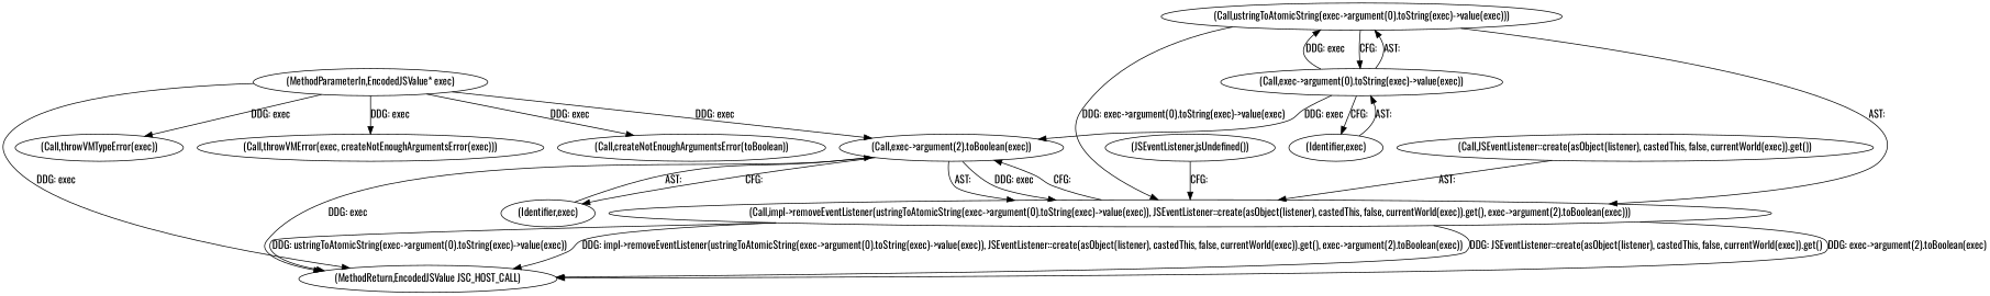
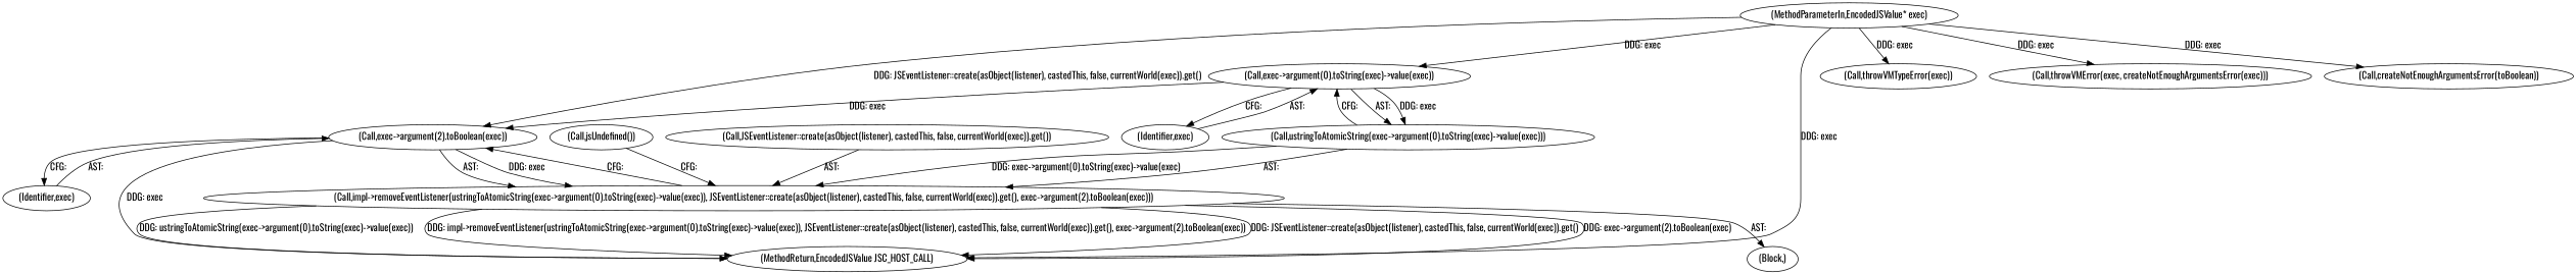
  digraph {
    fontname=Oswald
    node [fontname=Oswald]
    edge [fontname=Oswald]
    n1 [label="(Call,exec->argument(2).toBoolean(exec))"]
    n2 [label="(Call,impl->removeEventListener(ustringToAtomicString(exec->argument(0).toString(exec)->value(exec)), JSEventListener::create(asObject(listener), castedThis, false, currentWorld(exec)).get(), exec->argument(2).toBoolean(exec)))"]
    n3 [label="(Identifier,exec)"]
    n4 [label="(MethodReturn,EncodedJSValue JSC_HOST_CALL)"]
+   n5 [label="(Block,)"]
    n6 [label="(Call,exec->argument(0).toString(exec)->value(exec))"]
    n7 [label="(Call,ustringToAtomicString(exec->argument(0).toString(exec)->value(exec)))"]
    n8 [label="(Identifier,exec)"]
    n9 [label="(MethodParameterIn,EncodedJSValue* exec)"]
    n10 [label="(Call,throwVMTypeError(exec))"]
    n11 [label="(Call,throwVMError(exec, createNotEnoughArgumentsError(exec)))"]
    n12 [label="(Call,createNotEnoughArgumentsError(toBoolean))"]
-   n13 [label="(JSEventListener,jsUndefined())"]
+   n13 [label="(Call,jsUndefined())"]
    n14 [label="(Call,JSEventListener::create(asObject(listener), castedThis, false, currentWorld(exec)).get())"]
    n1 -> n2 [label="AST: "]
    n1 -> n2 [label="DDG: exec"]
    n1 -> n3 [label="CFG: "]
    n1 -> n4 [label="DDG: exec"]
    n2 -> n1 [label="CFG: "]
    n2 -> n4 [label="DDG: JSEventListener::create(asObject(listener), castedThis, false, currentWorld(exec)).get()"]
    n2 -> n4 [label="DDG: exec->argument(2).toBoolean(exec)"]
    n2 -> n4 [label="DDG: ustringToAtomicString(exec->argument(0).toString(exec)->value(exec))"]
    n2 -> n4 [label="DDG: impl->removeEventListener(ustringToAtomicString(exec->argument(0).toString(exec)->value(exec)), JSEventListener::create(asObject(listener), castedThis, false, currentWorld(exec)).get(), exec->argument(2).toBoolean(exec))"]
+   n2 -> n5 [label="AST: "]
    n3 -> n1 [label="AST: "]
    n6 -> n1 [label="DDG: exec"]
    n6 -> n7 [label="AST: "]
    n6 -> n7 [label="DDG: exec"]
    n6 -> n8 [label="CFG: "]
    n7 -> n2 [label="AST: "]
    n7 -> n2 [label="DDG: exec->argument(0).toString(exec)->value(exec)"]
    n7 -> n6 [label="CFG: "]
    n8 -> n6 [label="AST: "]
-   n9 -> n1 [label="DDG: exec"]
+   n9 -> n1 [label="DDG: JSEventListener::create(asObject(listener), castedThis, false, currentWorld(exec)).get()"]
    n9 -> n4 [label="DDG: exec"]
+   n9 -> n6 [label="DDG: exec"]
    n9 -> n10 [label="DDG: exec"]
    n9 -> n11 [label="DDG: exec"]
    n9 -> n12 [label="DDG: exec"]
    n13 -> n2 [label="CFG: "]
    n14 -> n2 [label="AST: "]
  }
